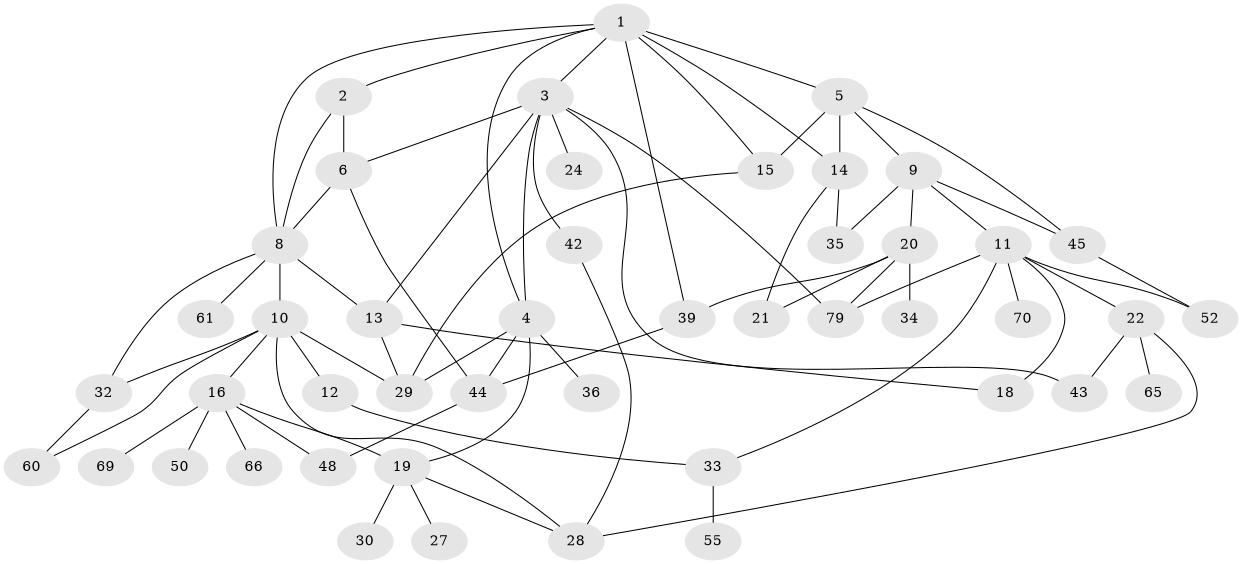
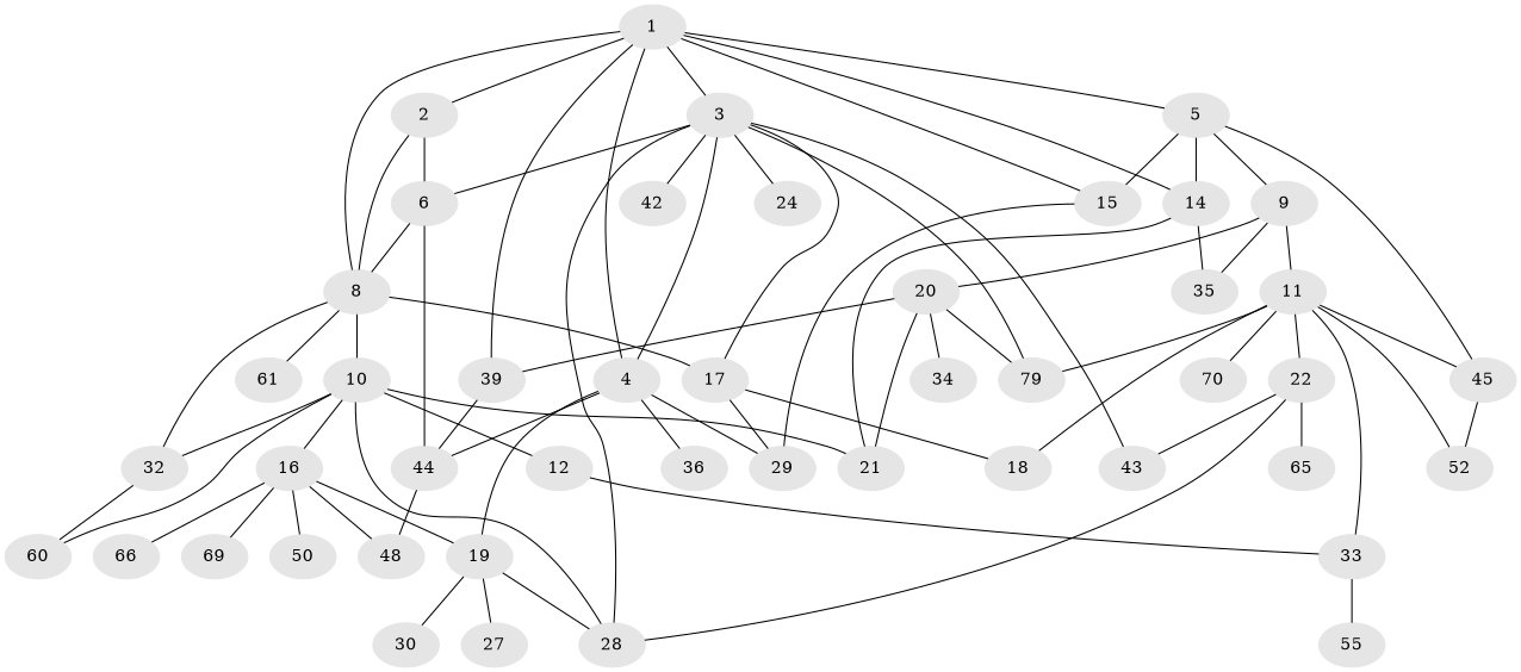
  graph {
    node [color=gray90 style=filled]
    2 [super="+54"]
    8 [super="+17"]
    6 [super="+51"]
    1
    3 [super="+7"]
    4 [super="+23"]
    5 [super="+26"]
    14 [super="+49"]
    15 [super="+59"]
    39 [super="+47"]
-   13 [super="+46"]
+   13 [super="+46" label=17]
    24
    28 [super="+58"]
    42
    43 [super="+62"]
    n16 [label=79]
    19 [super="+25"]
    29 [super="+63"]
    36
    44
    9 [super="+31"]
    45
    10 [super="+41"]
    32 [super="+68"]
    61
    35 [super="+57"]
    21
    18
    27 [super="+56"]
    30
    48
    11 [super="+53"]
    20 [super="+38"]
    52
    12
    16 [super="+64"]
    60
    22 [super="+40"]
    33
    70
    34 [super="+37"]
    50
    66
    69
    65
    55
    2 -- 8
    2 -- 6
    8 -- 13
    8 -- 10
    8 -- 32
    8 -- 61
    6 -- 8
    6 -- 44
    1 -- 2
    1 -- 8
    1 -- 3
    1 -- 4
    1 -- 5
    1 -- 14
    1 -- 15
    1 -- 39
    3 -- 6
    3 -- 4
    3 -- 13
    3 -- 24
-   42 -- 28
+   3 -- 28
    3 -- 42
    3 -- 43
    3 -- n16
    4 -- 19
    4 -- 29
    4 -- 36
    4 -- 44
    5 -- 14
    5 -- 15
    5 -- 9
    5 -- 45
    14 -- 35
    14 -- 21
    15 -- 29
    39 -- 44
    13 -- 29
    13 -- 18
    19 -- 28
    19 -- 27
    19 -- 30
    44 -- 48
    9 -- 35
    9 -- 11
    9 -- 20
    45 -- 52
    10 -- 28
    10 -- 32
-   10 -- 29
+   10 -- 21
    10 -- 12 [weight=2]
    10 -- 16
    10 -- 60
    32 -- 60
    11 -- n16
-   9 -- 45
+   11 -- 45
    11 -- 18
    11 -- 52
    11 -- 22
    11 -- 33
    11 -- 70
    20 -- 39
    20 -- n16
    20 -- 21
    20 -- 34
    12 -- 33
    16 -- 19 [weight=2]
    16 -- 48
    16 -- 50
    16 -- 66
    16 -- 69
    22 -- 28
    22 -- 43
    22 -- 65
    33 -- 55
  }
